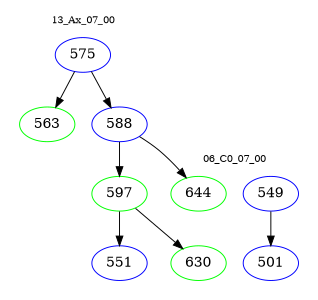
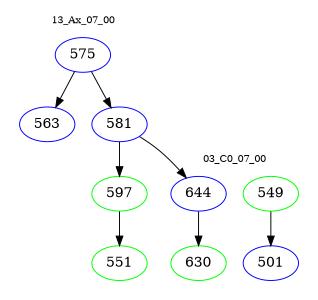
  digraph {
    fontname="DejaVu Serif"
    node [color=blue fontname="DejaVu Serif"]
    edge [color=black fontname="DejaVu Serif"]
    n1 [label=575]
-   n2 [color=green label=563]
-   n3 [label=588]
-   n4 [label=551]
+   n2 [label=563]
+   n3 [label=581]
+   n4 [color=green label=551]
    n5 [color=green label=597]
-   n6 [label=549]
-   n7 [color=green label=644]
+   n6 [color=green label=549]
+   n7 [label=644]
    n8 [label=501]
    n9 [color=green label=630]
    subgraph cluster_1 {
      color=white
      fontsize=10
      label="13_Ax_07_00"
      n1
      n2
      n3
      n4
      n5
    }
    subgraph cluster_2 {
      color=white
      fontsize=10
-     label="06_C0_07_00"
+     label="03_C0_07_00"
      n6
      n7
      n8
      n9
    }
    n1 -> n2
    n1 -> n3
    n3 -> n5
    n3 -> n7
    n5 -> n4
    n6 -> n8
-   n5 -> n9
+   n7 -> n9
  }
